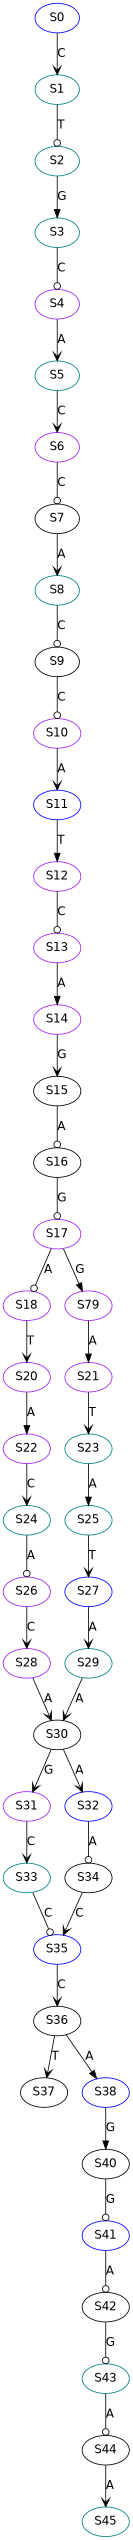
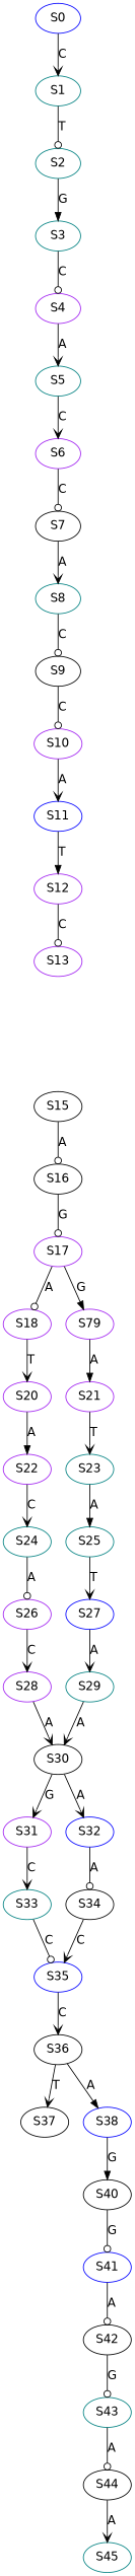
  strict digraph {
    fontname="DejaVu Sans"
    node [color=purple fontname="DejaVu Sans"]
    edge [arrowhead=vee fontname="DejaVu Sans"]
    S0 [color=blue]
    S1 [color=teal]
    S2 [color=teal]
    S3 [color=teal]
    S4
    S5 [color=teal]
    S6
    S7 [color=black]
    S8 [color=teal]
    S9 [color=black]
    S10
    S11 [color=blue]
    S12
    S13
-   S14
    S15 [color=black]
    S16 [color=black]
    S17
    S18
    n20 [label=S79]
    S20
    S21
    S22
    S23 [color=teal]
    S24 [color=teal]
    S25 [color=teal]
    S26
    S27 [color=blue]
    S28
    S29 [color=teal]
    S30 [color=black]
    S31
    S32 [color=blue]
    S33 [color=teal]
    S34 [color=black]
    S35 [color=blue]
    S36 [color=black]
    S37 [color=black]
    S38 [color=blue]
    S40 [color=black]
    S41 [color=blue]
    S42 [color=black]
    S43 [color=teal]
    S44 [color=black]
    S45 [color=teal]
    S0 -> S1 [label=C]
    S1 -> S2 [arrowhead=odot label=T]
    S2 -> S3 [arrowhead=normal label=G]
    S3 -> S4 [arrowhead=odot label=C]
    S4 -> S5 [label=A]
    S5 -> S6 [label=C]
    S6 -> S7 [arrowhead=odot label=C]
    S7 -> S8 [label=A]
    S8 -> S9 [arrowhead=odot label=C]
    S9 -> S10 [arrowhead=odot label=C]
    S10 -> S11 [label=A]
    S11 -> S12 [arrowhead=normal label=T]
    S12 -> S13 [arrowhead=odot label=C]
-   S13 -> S14 [arrowhead=normal label=A]
-   S14 -> S15 [label=G]
    S15 -> S16 [arrowhead=odot label=A]
    S16 -> S17 [arrowhead=odot label=G]
    S17 -> S18 [arrowhead=odot label=A]
    S17 -> n20 [arrowhead=normal label=G]
    S18 -> S20 [label=T]
    n20 -> S21 [arrowhead=normal label=A]
    S20 -> S22 [arrowhead=normal label=A]
    S21 -> S23 [label=T]
    S22 -> S24 [label=C]
    S23 -> S25 [arrowhead=normal label=A]
    S24 -> S26 [arrowhead=odot label=A]
    S25 -> S27 [label=T]
    S26 -> S28 [label=C]
    S27 -> S29 [label=A]
    S28 -> S30 [label=A]
    S29 -> S30 [label=A]
    S30 -> S31 [label=G]
    S30 -> S32 [label=A]
    S31 -> S33 [label=C]
    S32 -> S34 [arrowhead=odot label=A]
    S33 -> S35 [arrowhead=odot label=C]
    S34 -> S35 [label=C]
    S35 -> S36 [label=C]
    S36 -> S37 [label=T]
    S36 -> S38 [arrowhead=normal label=A]
    S38 -> S40 [arrowhead=normal label=G]
    S40 -> S41 [arrowhead=odot label=G]
    S41 -> S42 [arrowhead=odot label=A]
    S42 -> S43 [arrowhead=odot label=G]
    S43 -> S44 [arrowhead=odot label=A]
    S44 -> S45 [label=A]
  }
